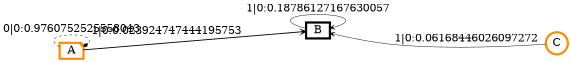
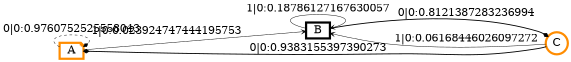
  digraph {
    fontname="DejaVu Serif"
    rankdir=LR
    node [color=darkorange fontname="DejaVu Serif" fontsize=24 penwidth=5]
    edge [arrowhead=diamond fontname="DejaVu Serif" fontsize=24 style=bold]
    A [shape=note]
    B [color=black shape=box]
    C [shape=circle]
    A -> A [label="0|0:0.9760752525558043\l" style=dashed]
-   A -> B [arrowhead=vee label="1|0:0.023924747444195753\l"]
+   A -> B [arrowhead=vee label="1|0:0.023924747444195753\l" style=solid]
    B -> B [arrowhead=vee label="1|0:0.18786127167630057\l" style=solid]
+   B -> C [label="0|0:0.8121387283236994\l"]
+   C -> A [label="0|0:0.9383155397390273\l"]
    C -> B [arrowhead=vee label="1|0:0.06168446026097272\l" style=solid]
  }
